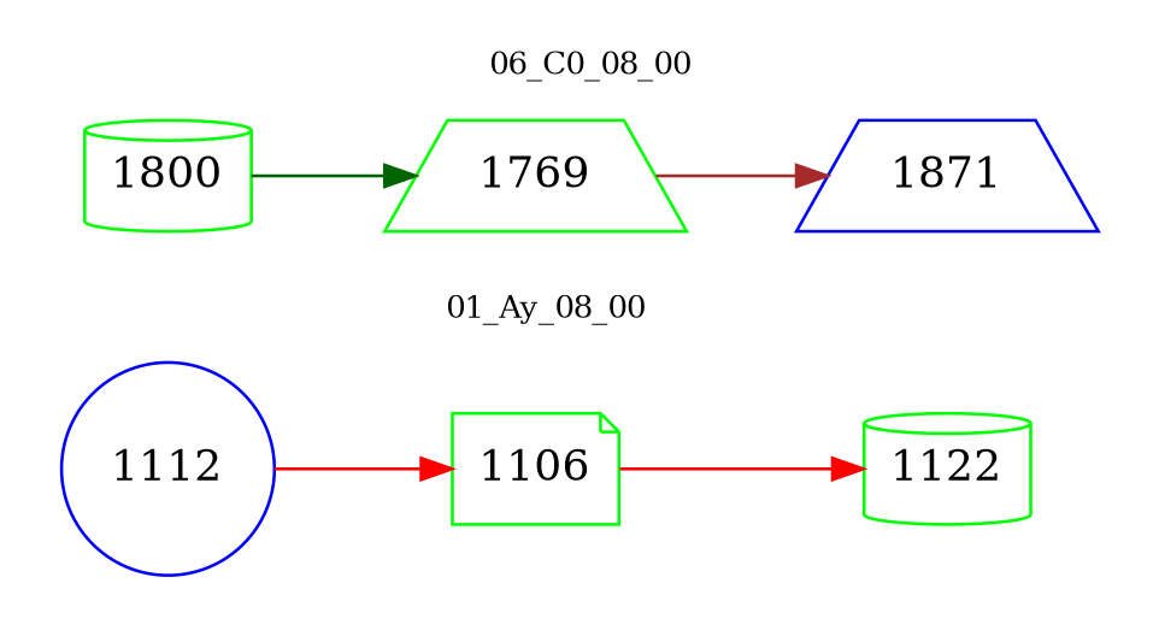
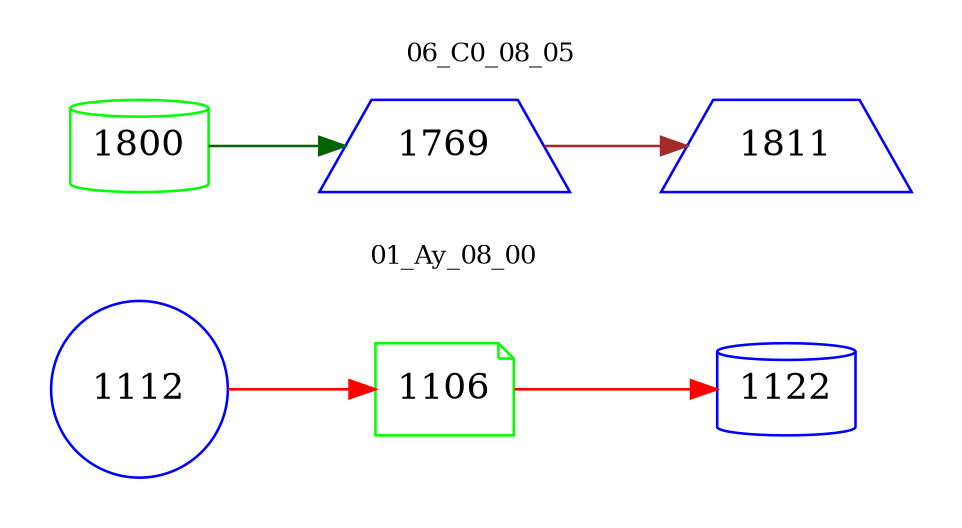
  digraph {
    rankdir=LR
    node [color=blue shape=cylinder]
    edge [color=red]
    n1 [label=1112 shape=circle]
    n2 [color=green label=1106 shape=note]
-   n3 [color=green label=1122]
+   n3 [label=1122]
    n4 [color=green label=1800]
-   n5 [color=green label=1769 shape=trapezium]
-   n6 [label=1871 shape=trapezium]
+   n5 [label=1769 shape=trapezium]
+   n6 [label=1811 shape=trapezium]
    subgraph cluster_1 {
      color=white
      fontsize=10
      label="01_Ay_08_00"
      n1
      n2
      n3
    }
    subgraph cluster_2 {
      color=white
      fontsize=10
-     label="06_C0_08_00"
+     label="06_C0_08_05"
      n4
      n5
      n6
    }
    n1 -> n2
    n2 -> n3
    n4 -> n5 [color=darkgreen]
    n5 -> n6 [color=brown]
  }
